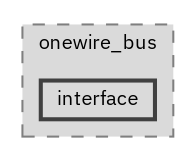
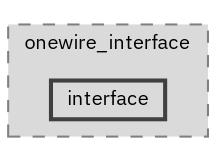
  digraph {
    compound=true
    rankdir=LR
    fontname="IBM Plex Sans"
    n1 [color=grey25 fillcolor="#dadada" fontname="IBM Plex Sans" fontsize=10 height=0.2 label=interface shape=box style="filled,bold" width=0.4]
    subgraph cluster_1 {
      bgcolor="#dadada"
      fontsize=10
-     label=onewire_bus
+     label=onewire_interface
      pencolor=grey50
      style="filled,dashed"
      n1
    }
  }
